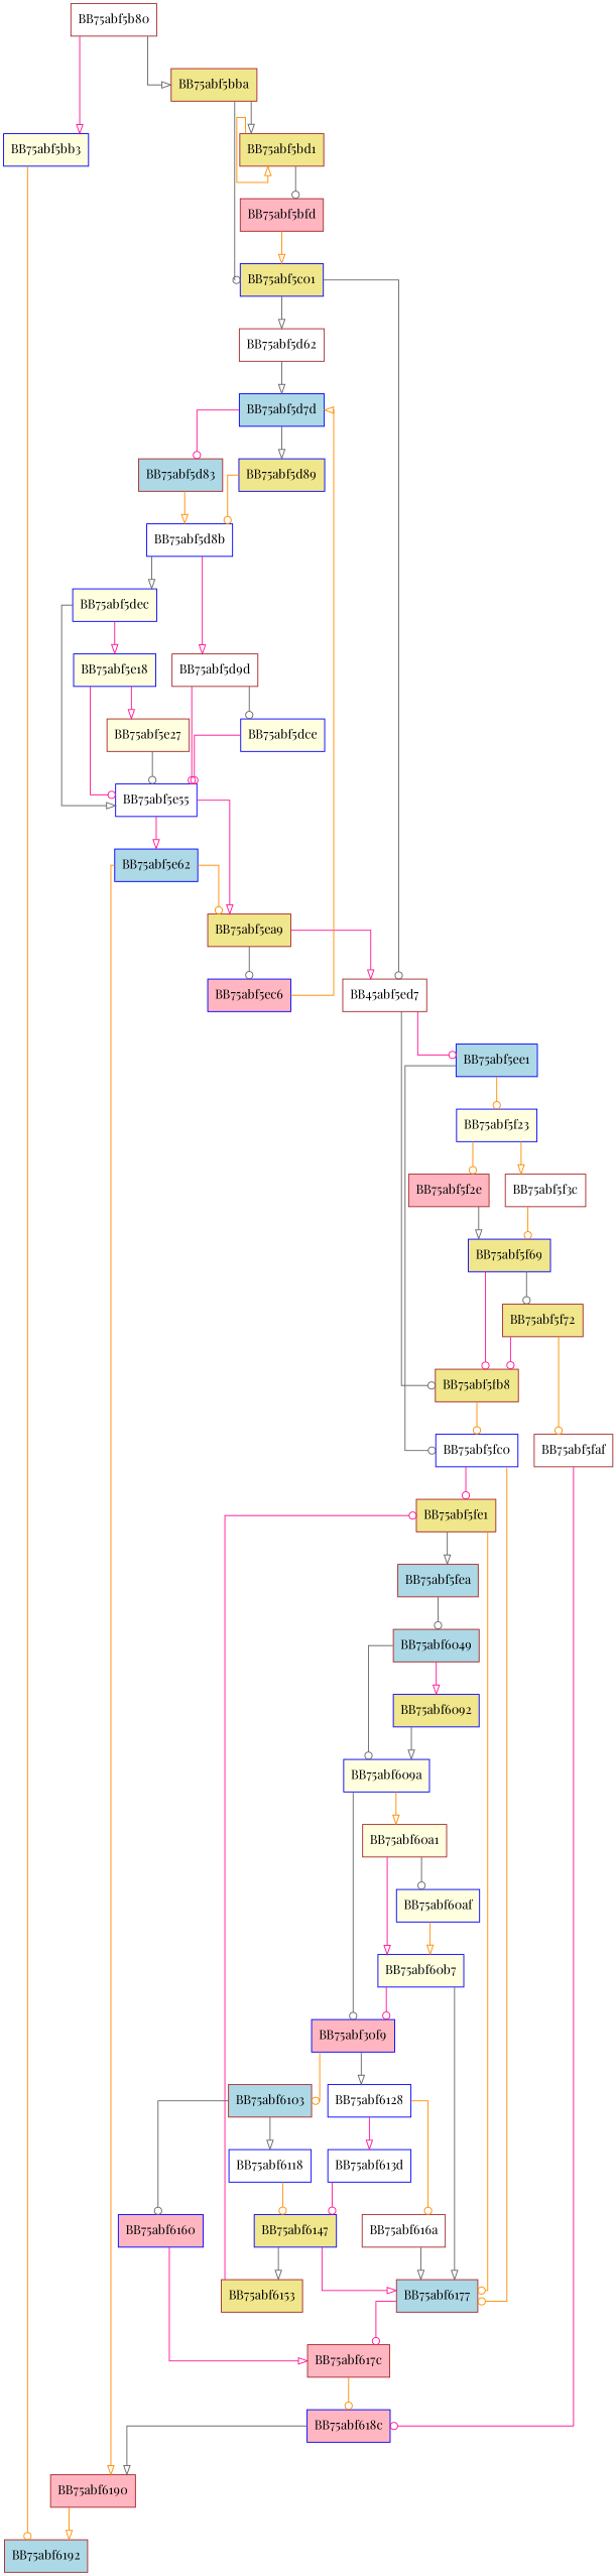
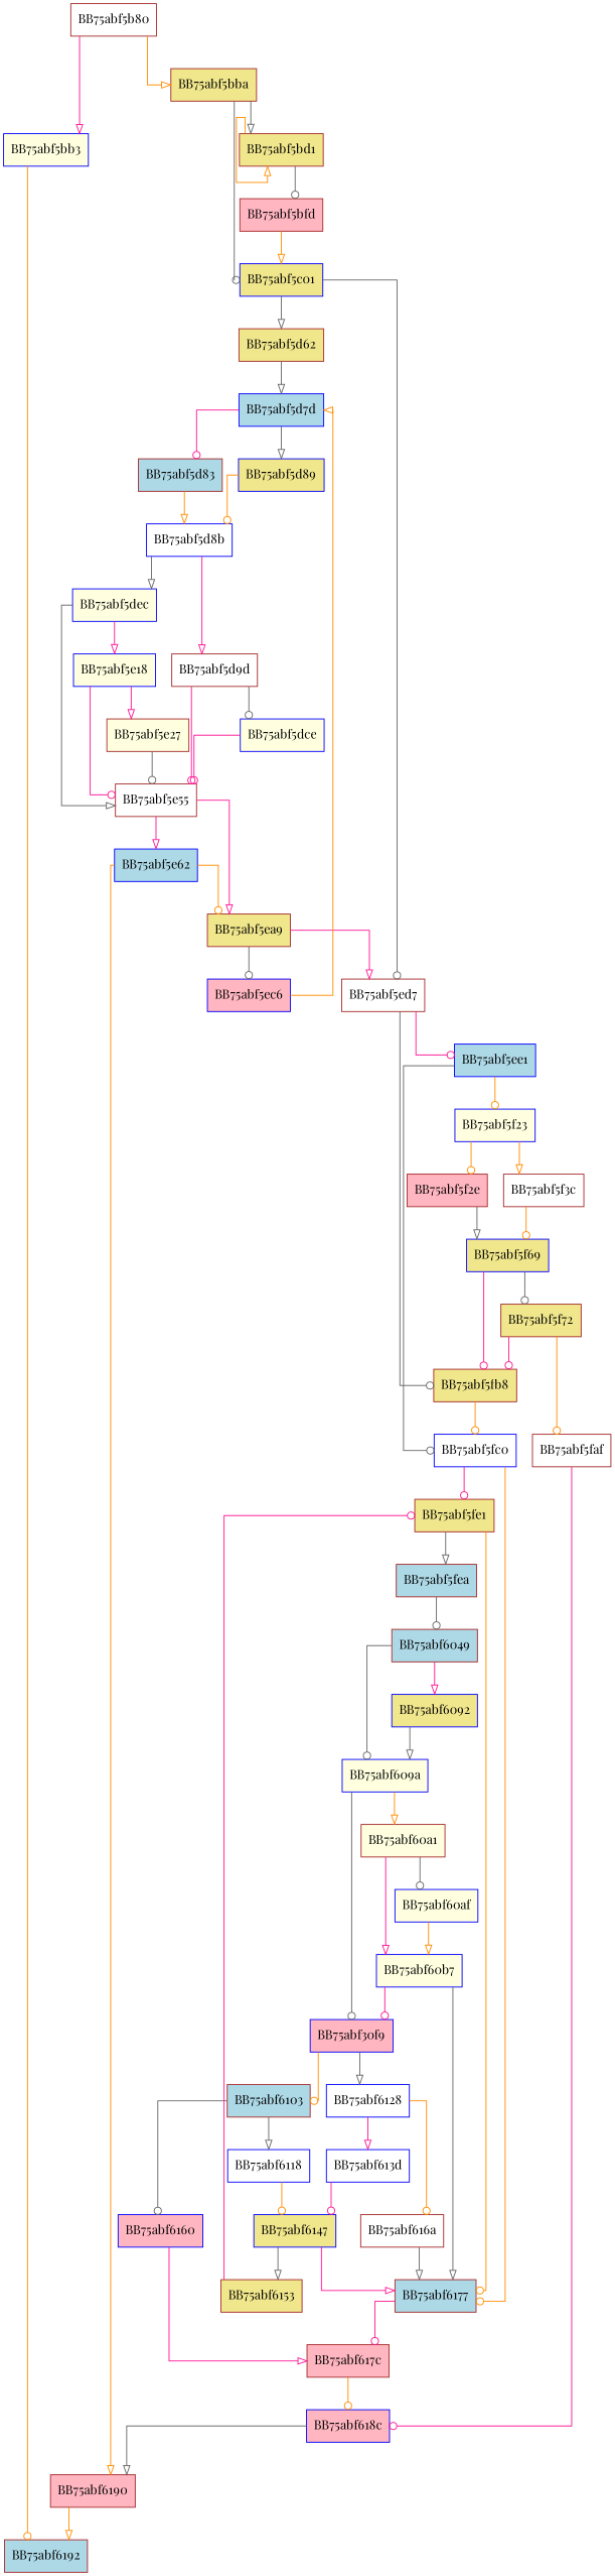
  digraph {
    fontname="Playfair Display"
    splines=ortho
    node [color=brown fillcolor=white fontname="Playfair Display" shape=box style=filled]
    edge [arrowhead=odot color=gray40 fontname="Playfair Display"]
    BB75abf5b80
    BB75abf5bba [fillcolor=khaki]
    BB75abf5bb3 [color=blue fillcolor=lightyellow]
    BB75abf5c01 [color=blue fillcolor=khaki]
    BB75abf5bd1 [fillcolor=khaki]
    BB75abf6192 [fillcolor=lightblue]
-   BB75abf5ed7 [label=BB45abf5ed7]
-   BB75abf5d62
+   BB75abf5ed7
+   BB75abf5d62 [fillcolor=khaki]
    BB75abf5bfd [fillcolor=lightpink]
    BB75abf5fb8 [fillcolor=khaki]
    BB75abf5ee1 [color=blue fillcolor=lightblue]
    BB75abf5d7d [color=blue fillcolor=lightblue]
    BB75abf5fc0 [color=blue]
    BB75abf5f23 [color=blue fillcolor=lightyellow]
    BB75abf5d89 [color=blue fillcolor=khaki]
    BB75abf5d83 [fillcolor=lightblue]
    BB75abf5d8b [color=blue]
    BB75abf5dec [color=blue fillcolor=lightyellow]
    BB75abf5d9d
-   BB75abf5e55 [color=blue]
+   BB75abf5e55
    BB75abf5e18 [color=blue fillcolor=lightyellow]
    BB75abf5dce [color=blue fillcolor=lightyellow]
    BB75abf5ea9 [fillcolor=khaki]
    BB75abf5e62 [color=blue fillcolor=lightblue]
    BB75abf5e27 [fillcolor=lightyellow]
    BB75abf5ec6 [color=blue fillcolor=lightpink]
    BB75abf6190 [fillcolor=lightpink]
    BB75abf6177 [fillcolor=lightblue]
    BB75abf5fe1 [fillcolor=khaki]
    BB75abf5f3c
    BB75abf5f2e [fillcolor=lightpink]
    BB75abf617c [fillcolor=lightpink]
    BB75abf5fea [fillcolor=lightblue]
    BB75abf5f69 [color=blue fillcolor=khaki]
    BB75abf5f72 [fillcolor=khaki]
    BB75abf5faf
    BB75abf618c [color=blue fillcolor=lightpink]
    BB75abf6049 [fillcolor=lightblue]
    BB75abf609a [color=blue fillcolor=lightyellow]
    BB75abf6092 [color=blue fillcolor=khaki]
    n41 [color=blue fillcolor=lightpink label=BB75abf30f9]
    BB75abf60a1 [fillcolor=lightyellow]
    BB75abf6128 [color=blue]
    BB75abf6103 [fillcolor=lightblue]
    BB75abf60b7 [color=blue fillcolor=lightyellow]
    BB75abf60af [color=blue fillcolor=lightyellow]
    BB75abf616a
    BB75abf613d [color=blue]
    BB75abf6160 [color=blue fillcolor=lightpink]
    BB75abf6118 [color=blue]
    BB75abf6147 [color=blue fillcolor=khaki]
    BB75abf6153 [fillcolor=khaki]
-   BB75abf5b80 -> BB75abf5bba [arrowhead=onormal]
+   BB75abf5b80 -> BB75abf5bba [arrowhead=onormal color=darkorange]
    BB75abf5b80 -> BB75abf5bb3 [arrowhead=onormal color=deeppink]
    BB75abf5bba -> BB75abf5c01
    BB75abf5bba -> BB75abf5bd1 [arrowhead=onormal]
    BB75abf5bb3 -> BB75abf6192 [color=darkorange]
    BB75abf5c01 -> BB75abf5ed7
    BB75abf5c01 -> BB75abf5d62 [arrowhead=onormal]
    BB75abf5bd1 -> BB75abf5bd1 [arrowhead=onormal color=darkorange]
    BB75abf5bd1 -> BB75abf5bfd
    BB75abf5ed7 -> BB75abf5fb8
    BB75abf5ed7 -> BB75abf5ee1 [color=deeppink]
    BB75abf5d62 -> BB75abf5d7d [arrowhead=onormal]
    BB75abf5bfd -> BB75abf5c01 [arrowhead=onormal color=darkorange]
    BB75abf5fb8 -> BB75abf5fc0 [color=darkorange]
    BB75abf5ee1 -> BB75abf5fc0
    BB75abf5ee1 -> BB75abf5f23 [color=darkorange]
    BB75abf5d7d -> BB75abf5d89 [arrowhead=onormal]
    BB75abf5d7d -> BB75abf5d83 [color=deeppink]
    BB75abf5fc0 -> BB75abf6177 [color=darkorange]
    BB75abf5fc0 -> BB75abf5fe1 [color=deeppink]
    BB75abf5f23 -> BB75abf5f3c [arrowhead=onormal color=darkorange]
    BB75abf5f23 -> BB75abf5f2e [color=darkorange]
    BB75abf5d89 -> BB75abf5d8b [color=darkorange]
    BB75abf5d83 -> BB75abf5d8b [arrowhead=onormal color=darkorange]
    BB75abf5d8b -> BB75abf5dec [arrowhead=onormal]
    BB75abf5d8b -> BB75abf5d9d [arrowhead=onormal color=deeppink]
    BB75abf5dec -> BB75abf5e55 [arrowhead=onormal]
    BB75abf5dec -> BB75abf5e18 [arrowhead=onormal color=deeppink]
    BB75abf5d9d -> BB75abf5e55 [color=deeppink]
    BB75abf5d9d -> BB75abf5dce
    BB75abf5e55 -> BB75abf5ea9 [arrowhead=onormal color=deeppink]
    BB75abf5e55 -> BB75abf5e62 [arrowhead=onormal color=deeppink]
    BB75abf5e18 -> BB75abf5e55 [color=deeppink]
    BB75abf5e18 -> BB75abf5e27 [arrowhead=onormal color=deeppink]
    BB75abf5dce -> BB75abf5e55 [color=deeppink]
    BB75abf5ea9 -> BB75abf5ed7 [arrowhead=onormal color=deeppink]
    BB75abf5ea9 -> BB75abf5ec6
    BB75abf5e62 -> BB75abf5ea9 [color=darkorange]
    BB75abf5e62 -> BB75abf6190 [arrowhead=onormal color=darkorange]
    BB75abf5e27 -> BB75abf5e55
    BB75abf5ec6 -> BB75abf5d7d [arrowhead=onormal color=darkorange]
    BB75abf6190 -> BB75abf6192 [arrowhead=onormal color=darkorange]
    BB75abf6177 -> BB75abf617c [color=deeppink]
    BB75abf5fe1 -> BB75abf6177 [color=darkorange]
    BB75abf5fe1 -> BB75abf5fea [arrowhead=onormal]
    BB75abf5f3c -> BB75abf5f69 [color=darkorange]
    BB75abf5f2e -> BB75abf5f69 [arrowhead=onormal]
    BB75abf617c -> BB75abf618c [color=darkorange]
    BB75abf5fea -> BB75abf6049
    BB75abf5f69 -> BB75abf5fb8 [color=deeppink]
    BB75abf5f69 -> BB75abf5f72
    BB75abf5f72 -> BB75abf5fb8 [color=deeppink]
    BB75abf5f72 -> BB75abf5faf [color=darkorange]
    BB75abf5faf -> BB75abf618c [color=deeppink]
    BB75abf618c -> BB75abf6190 [arrowhead=onormal]
    BB75abf6049 -> BB75abf609a
    BB75abf6049 -> BB75abf6092 [arrowhead=onormal color=deeppink]
    BB75abf609a -> n41
    BB75abf609a -> BB75abf60a1 [arrowhead=onormal color=darkorange]
    BB75abf6092 -> BB75abf609a [arrowhead=onormal]
    n41 -> BB75abf6128 [arrowhead=onormal]
    n41 -> BB75abf6103 [color=darkorange]
    BB75abf60a1 -> BB75abf60b7 [arrowhead=onormal color=deeppink]
    BB75abf60a1 -> BB75abf60af
    BB75abf6128 -> BB75abf616a [color=darkorange]
    BB75abf6128 -> BB75abf613d [arrowhead=onormal color=deeppink]
    BB75abf6103 -> BB75abf6160
    BB75abf6103 -> BB75abf6118 [arrowhead=onormal]
    BB75abf60b7 -> BB75abf6177 [arrowhead=onormal]
    BB75abf60b7 -> n41 [color=deeppink]
    BB75abf60af -> BB75abf60b7 [arrowhead=onormal color=darkorange]
    BB75abf616a -> BB75abf6177 [arrowhead=onormal]
    BB75abf613d -> BB75abf6147 [color=deeppink]
    BB75abf6160 -> BB75abf617c [arrowhead=onormal color=deeppink]
    BB75abf6118 -> BB75abf6147 [color=darkorange]
    BB75abf6147 -> BB75abf6177 [arrowhead=onormal color=deeppink]
    BB75abf6147 -> BB75abf6153 [arrowhead=onormal]
    BB75abf6153 -> BB75abf5fe1 [color=deeppink]
  }
